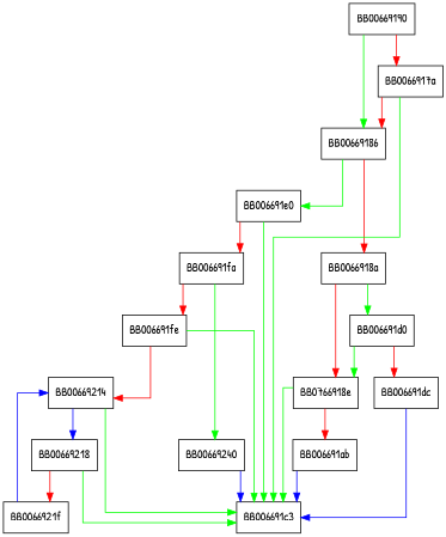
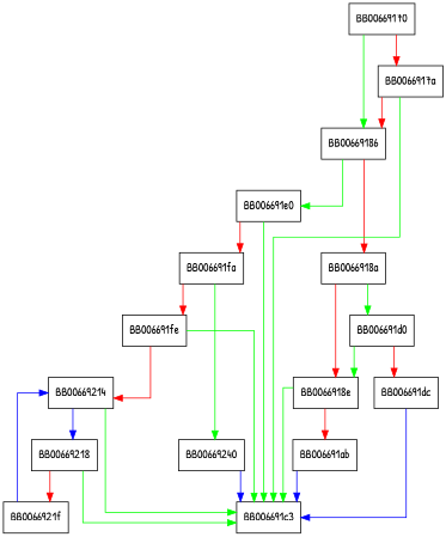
  digraph {
    fontname="Patrick Hand"
    splines=ortho
    node [fontname="Patrick Hand" shape=box]
    edge [color=green fontname="Patrick Hand"]
-   BB00669170 [label=BB00669190]
+   BB00669170
    BB00669186
    BB0066917a
    BB006691e0
    BB0066918a
    BB006691c3
    BB006691fa
    BB006691d0
-   BB0066918e [label=BB0766918e]
+   BB0066918e
    BB00669240
    BB006691fe
    BB006691dc
    BB006691ab
    BB00669214
    BB00669218
    BB0066921f
    BB00669170 -> BB00669186
    BB00669170 -> BB0066917a [color=red]
    BB00669186 -> BB006691e0
    BB00669186 -> BB0066918a [color=red]
    BB0066917a -> BB00669186 [color=red]
    BB0066917a -> BB006691c3
    BB006691e0 -> BB006691c3
    BB006691e0 -> BB006691fa [color=red]
    BB0066918a -> BB006691d0
    BB0066918a -> BB0066918e [color=red]
    BB006691fa -> BB00669240
    BB006691fa -> BB006691fe [color=red]
    BB006691d0 -> BB0066918e
    BB006691d0 -> BB006691dc [color=red]
    BB0066918e -> BB006691c3
    BB0066918e -> BB006691ab [color=red]
    BB00669240 -> BB006691c3 [color=blue]
    BB006691fe -> BB006691c3
    BB006691fe -> BB00669214 [color=red]
    BB006691dc -> BB006691c3 [color=blue]
    BB006691ab -> BB006691c3 [color=blue]
    BB00669214 -> BB006691c3
    BB00669214 -> BB00669218 [color=blue]
    BB00669218 -> BB006691c3
    BB00669218 -> BB0066921f [color=red]
    BB0066921f -> BB00669214 [color=blue]
  }
